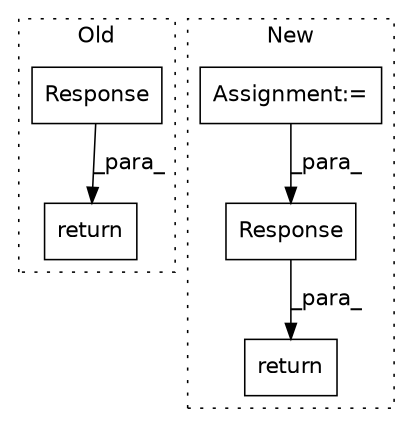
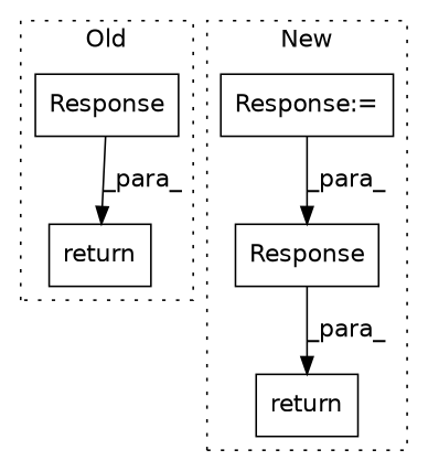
  digraph {
    fontname="DejaVu Sans"
    node [a=41 l=7 shape=box fontname="DejaVu Sans"]
    edge [fontname="DejaVu Sans"]
    n1 [label=return s=4416]
    n2 [a=32 l="9,1" label=Response s="4423,4471"]
    n3 [a=32 l="9,1" label=Response s="4825,4861"]
    n4 [label=return s=4818]
-   n5 [a=7 l=6 label="Assignment:=" s=4278]
+   n5 [a=7 l=6 label="Response:=" s=4278]
    subgraph cluster_1 {
      label=Old
      style=dotted
      n1
      n2
    }
    subgraph cluster_2 {
      label=New
      style=dotted
      n3
      n4
      n5
    }
    n2 -> n1 [label=_para_]
    n3 -> n4 [label=_para_]
    n5 -> n3 [label=_para_]
  }
